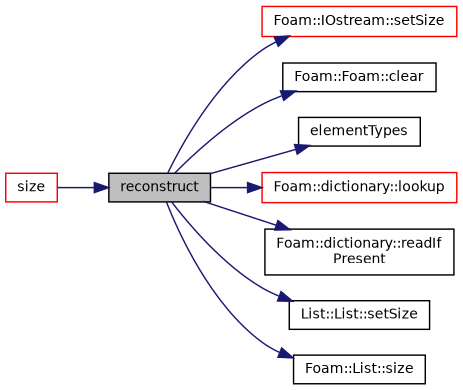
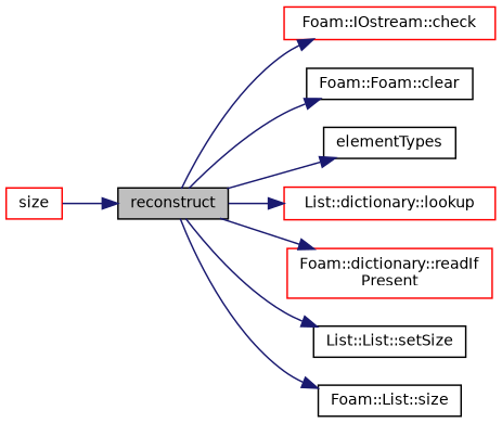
  digraph {
    rankdir=LR
    node [color=black fontname=Helvetica fontsize=10 shape=record]
    edge [color=midnightblue fontname=Helvetica fontsize=10 labelfontname=Helvetica labelfontsize=10 style=solid]
    n1 [fillcolor=grey75 fontcolor=black height=0.2 label=reconstruct style=filled width=0.4]
-   n2 [color=red height=0.2 label="Foam::IOstream::setSize" width=0.4]
+   n2 [color=red height=0.2 label="Foam::IOstream::check" width=0.4]
    n3 [height=0.2 label="Foam::Foam::clear" width=0.4]
    n4 [height=0.2 label=elementTypes width=0.4]
-   n5 [color=red height=0.2 label="Foam::dictionary::lookup" width=0.4]
-   n6 [height=0.2 label="Foam::dictionary::readIf\lPresent" width=0.4]
+   n5 [color=red height=0.2 label="List::dictionary::lookup" width=0.4]
+   n6 [color=red height=0.2 label="Foam::dictionary::readIf\lPresent" width=0.4]
    n7 [height=0.2 label="List::List::setSize" width=0.4]
    n8 [height=0.2 label="Foam::List::size" width=0.4]
    n9 [color=red height=0.2 label=size width=0.4]
    n1 -> n2
    n1 -> n3
    n1 -> n4
    n1 -> n5
    n1 -> n6
    n1 -> n7
    n1 -> n8
    n9 -> n1
  }
